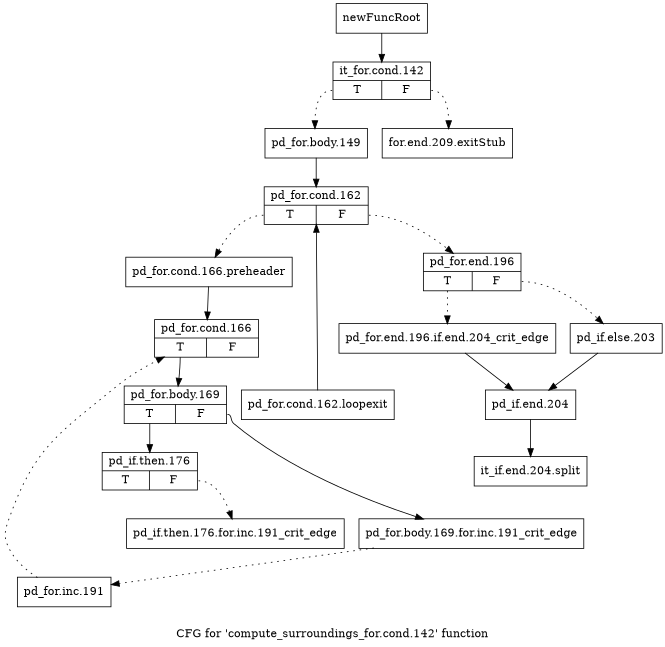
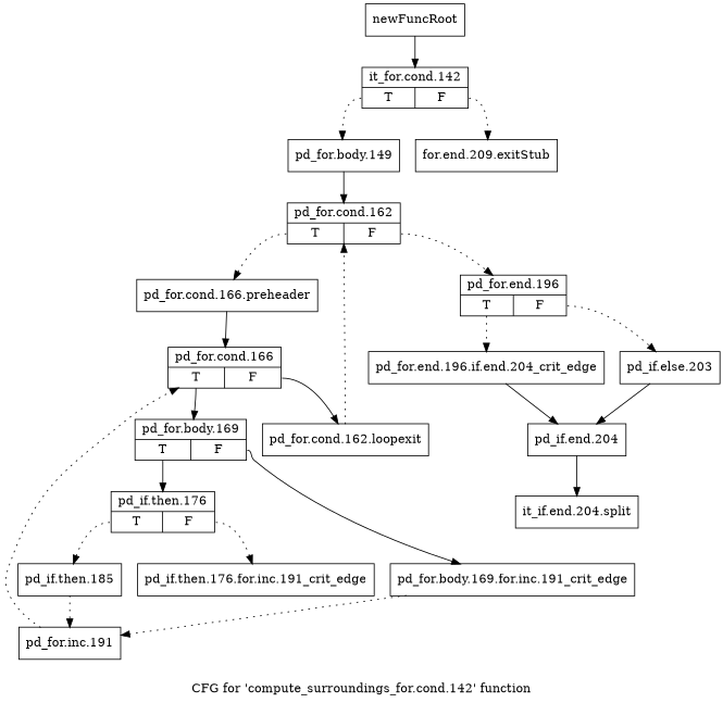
  digraph {
    label="CFG for 'compute_surroundings_for.cond.142' function"
    node [shape=record]
    edge [style=dotted]
    n1 [label="{newFuncRoot}"]
    n2 [label="{it_for.cond.142|{<s0>T|<s1>F}}"]
    n3 [label="{for.end.209.exitStub}"]
    n4 [label="{pd_for.body.149}"]
    n5 [label="{pd_for.cond.162|{<s0>T|<s1>F}}"]
    n6 [label="{pd_for.cond.166.preheader}"]
    n7 [label="{pd_for.end.196|{<s0>T|<s1>F}}"]
    n8 [label="{pd_for.cond.166|{<s0>T|<s1>F}}"]
    n9 [label="{pd_for.end.196.if.end.204_crit_edge}"]
    n10 [label="{pd_if.else.203}"]
    n11 [label="{pd_for.body.169|{<s0>T|<s1>F}}"]
    n12 [label="{pd_for.cond.162.loopexit}"]
    n13 [label="{pd_if.end.204}"]
    n14 [label="{it_if.end.204.split}"]
    n15 [label="{pd_if.then.176|{<s0>T|<s1>F}}"]
    n16 [label="{pd_for.body.169.for.inc.191_crit_edge}"]
+   n17 [label="{pd_if.then.185}"]
    n18 [label="{pd_if.then.176.for.inc.191_crit_edge}"]
    n19 [label="{pd_for.inc.191}"]
    n1 -> n2 [style=solid]
    n2 -> n3 [tailport=s1]
    n2 -> n4 [tailport=s0]
    n4 -> n5 [style=solid]
    n5 -> n6 [tailport=s0]
    n5 -> n7 [tailport=s1]
    n6 -> n8 [style=solid]
    n7 -> n9 [tailport=s0]
    n7 -> n10 [tailport=s1]
    n8 -> n11 [style=solid tailport=s0]
+   n8 -> n12 [style=solid tailport=s1]
    n9 -> n13 [style=solid]
    n10 -> n13 [style=solid]
    n11 -> n15 [style=solid tailport=s0]
    n11 -> n16 [style=solid tailport=s1]
-   n12 -> n5 [style=solid]
+   n12 -> n5
    n13 -> n14 [style=solid]
+   n15 -> n17 [tailport=s0]
    n15 -> n18 [tailport=s1]
    n16 -> n19
+   n17 -> n19
    n19 -> n8
  }
